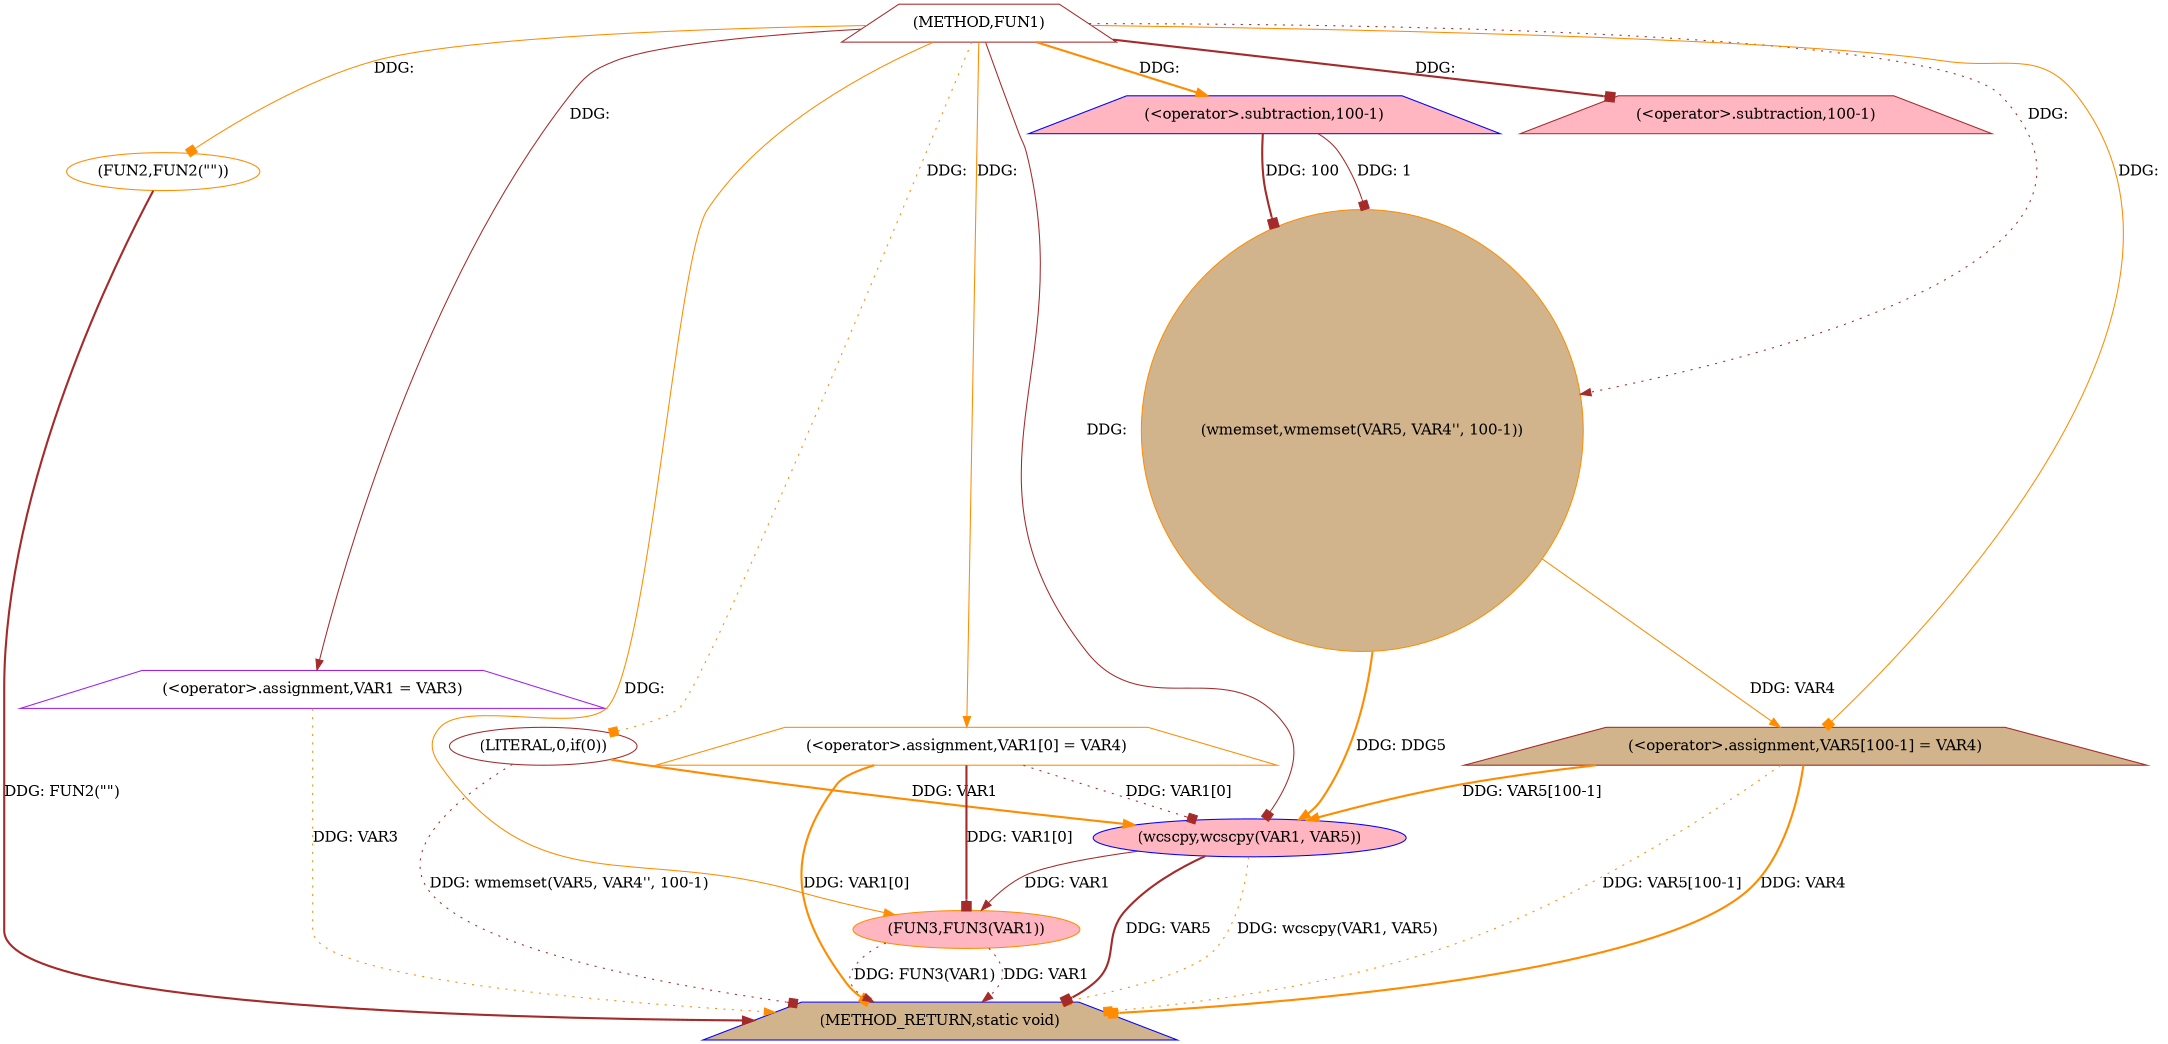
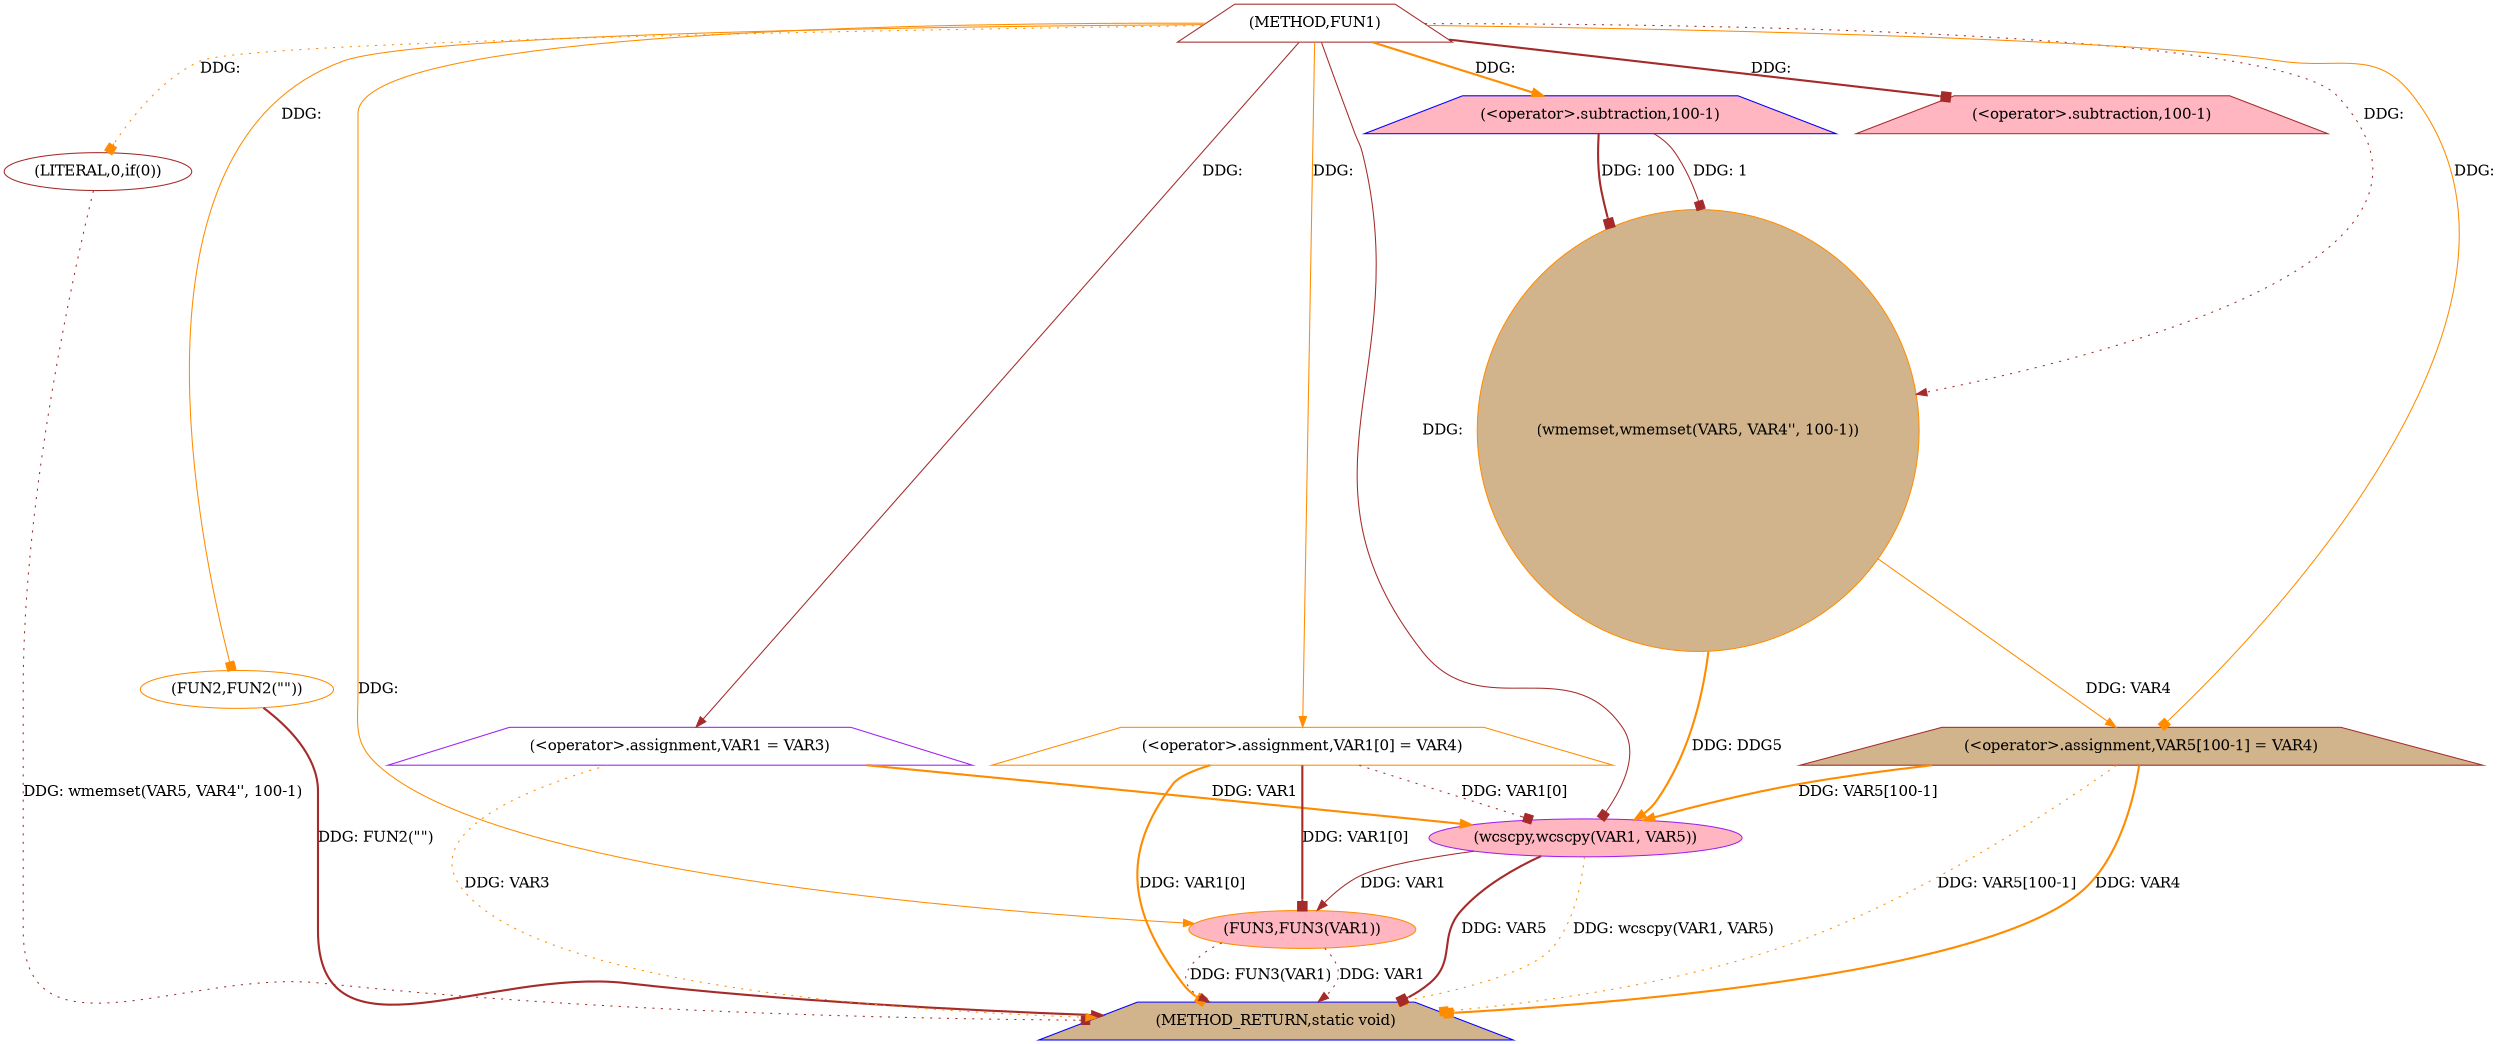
  digraph {
    node [color=brown fillcolor=white shape=trapezium style=filled]
    edge [arrowhead=box color=darkorange style=bold]
    n1 [label="(METHOD,FUN1)"]
    n2 [label="(LITERAL,0,if(0))" shape=ellipse]
    n3 [color=darkorange label="(FUN2,FUN2(\"\"))" shape=ellipse]
    n4 [color=purple label="(<operator>.assignment,VAR1 = VAR3)"]
    n5 [color=darkorange label="(<operator>.assignment,VAR1[0] = VAR4)"]
    n6 [color=darkorange fillcolor=tan label="(wmemset,wmemset(VAR5, VAR4'', 100-1))" shape=circle]
    n7 [color=blue fillcolor=lightpink label="(<operator>.subtraction,100-1)"]
    n8 [fillcolor=tan label="(<operator>.assignment,VAR5[100-1] = VAR4)"]
    n9 [fillcolor=lightpink label="(<operator>.subtraction,100-1)"]
-   n10 [color=blue fillcolor=lightpink label="(wcscpy,wcscpy(VAR1, VAR5))" shape=ellipse]
+   n10 [color=purple fillcolor=lightpink label="(wcscpy,wcscpy(VAR1, VAR5))" shape=ellipse]
    n11 [color=darkorange fillcolor=lightpink label="(FUN3,FUN3(VAR1))" shape=ellipse]
    n12 [color=blue fillcolor=tan label="(METHOD_RETURN,static void)"]
    n1 -> n2 [label="DDG: " style=dotted]
    n1 -> n3 [label="DDG: " style=solid]
    n1 -> n4 [arrowhead=normal color=brown label="DDG: " style=solid]
    n1 -> n5 [arrowhead=normal label="DDG: " style=solid]
    n1 -> n6 [arrowhead=normal color=brown label="DDG: " style=dotted]
    n1 -> n7 [arrowhead=normal label="DDG: "]
    n1 -> n8 [label="DDG: " style=solid]
    n1 -> n9 [color=brown label="DDG: "]
    n1 -> n10 [color=brown label="DDG: " style=solid]
    n1 -> n11 [arrowhead=normal label="DDG: " style=solid]
    n2 -> n12 [color=brown label="DDG: wmemset(VAR5, VAR4'', 100-1)" style=dotted]
    n3 -> n12 [arrowhead=normal color=brown label="DDG: FUN2(\"\")"]
-   n2 -> n10 [arrowhead=normal label="DDG: VAR1"]
+   n4 -> n10 [arrowhead=normal label="DDG: VAR1"]
    n4 -> n12 [arrowhead=normal label="DDG: VAR3" style=dotted]
    n5 -> n10 [color=brown label="DDG: VAR1[0]" style=dotted]
    n5 -> n11 [color=brown label="DDG: VAR1[0]"]
    n5 -> n12 [label="DDG: VAR1[0]"]
    n6 -> n8 [arrowhead=normal label="DDG: VAR4" style=solid]
    n6 -> n10 [arrowhead=normal label="DDG: DDG5"]
    n7 -> n6 [color=brown label="DDG: 100"]
    n7 -> n6 [color=brown label="DDG: 1" style=solid]
    n8 -> n10 [arrowhead=normal label="DDG: VAR5[100-1]"]
    n8 -> n12 [label="DDG: VAR5[100-1]" style=dotted]
    n8 -> n12 [label="DDG: VAR4"]
    n10 -> n11 [arrowhead=normal color=brown label="DDG: VAR1" style=solid]
    n10 -> n12 [label="DDG: wcscpy(VAR1, VAR5)" style=dotted]
    n10 -> n12 [color=brown label="DDG: VAR5"]
    n11 -> n12 [arrowhead=normal color=brown label="DDG: VAR1" style=dotted]
    n11 -> n12 [arrowhead=normal color=brown label="DDG: FUN3(VAR1)" style=dotted]
  }
